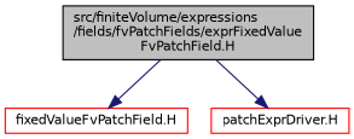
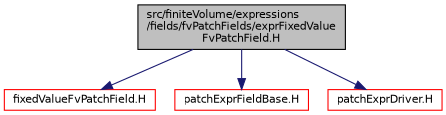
  digraph {
    node [color=red fontname=Helvetica fontsize=10 shape=record]
    edge [color=midnightblue fontname=Helvetica fontsize=10 labelfontname=Helvetica labelfontsize=10 style=solid]
    n1 [color=black fillcolor=grey75 fontcolor=black height=0.2 label="src/finiteVolume/expressions\l/fields/fvPatchFields/exprFixedValue\lFvPatchField.H" style=filled width=0.4]
    n2 [height=0.2 label="fixedValueFvPatchField.H" width=0.4]
+   n3 [height=0.2 label="patchExprFieldBase.H" width=0.4]
    n4 [height=0.2 label="patchExprDriver.H" width=0.4]
    n1 -> n2
+   n1 -> n3
    n1 -> n4
  }
